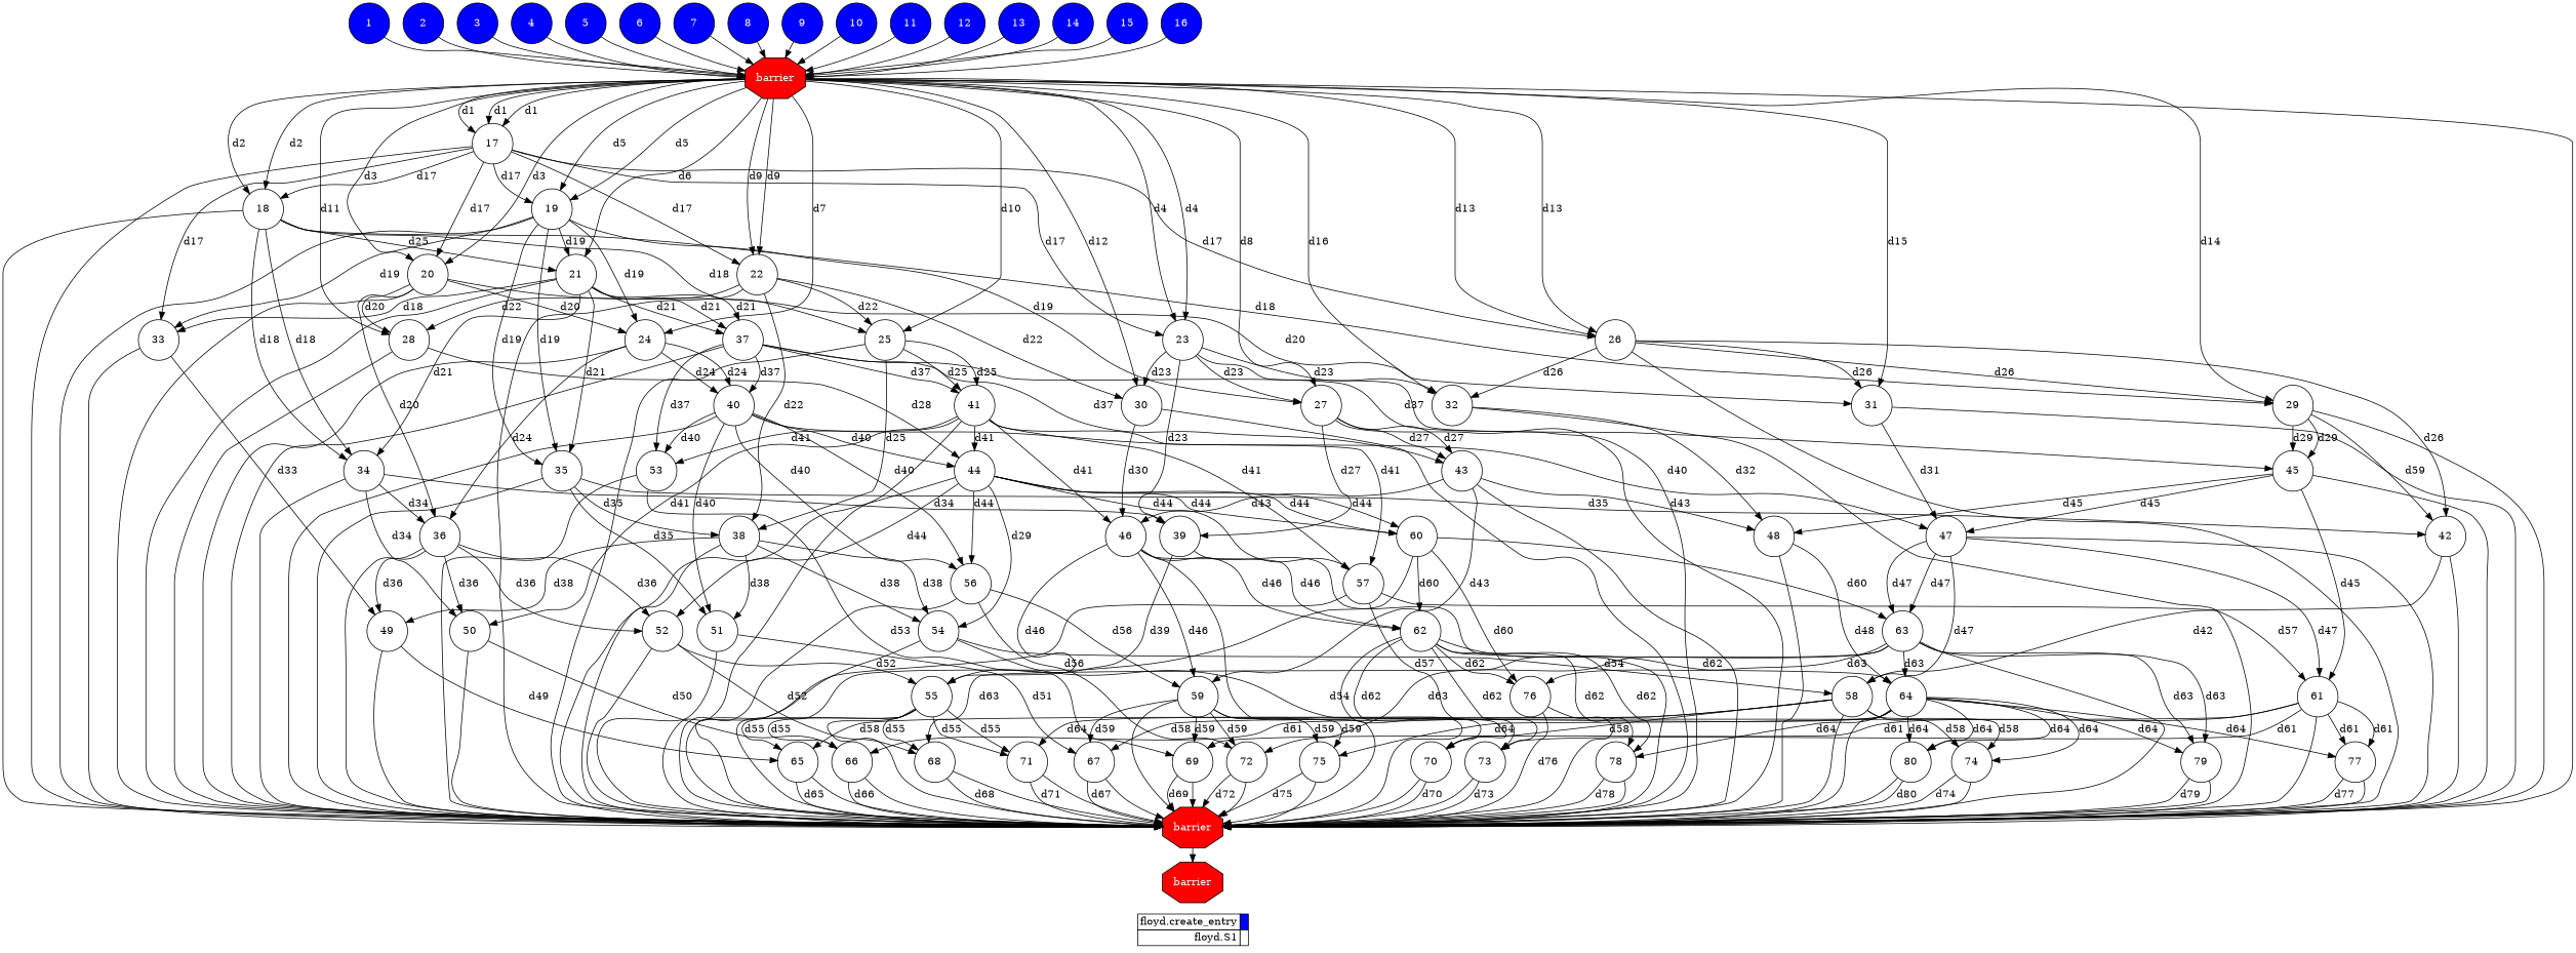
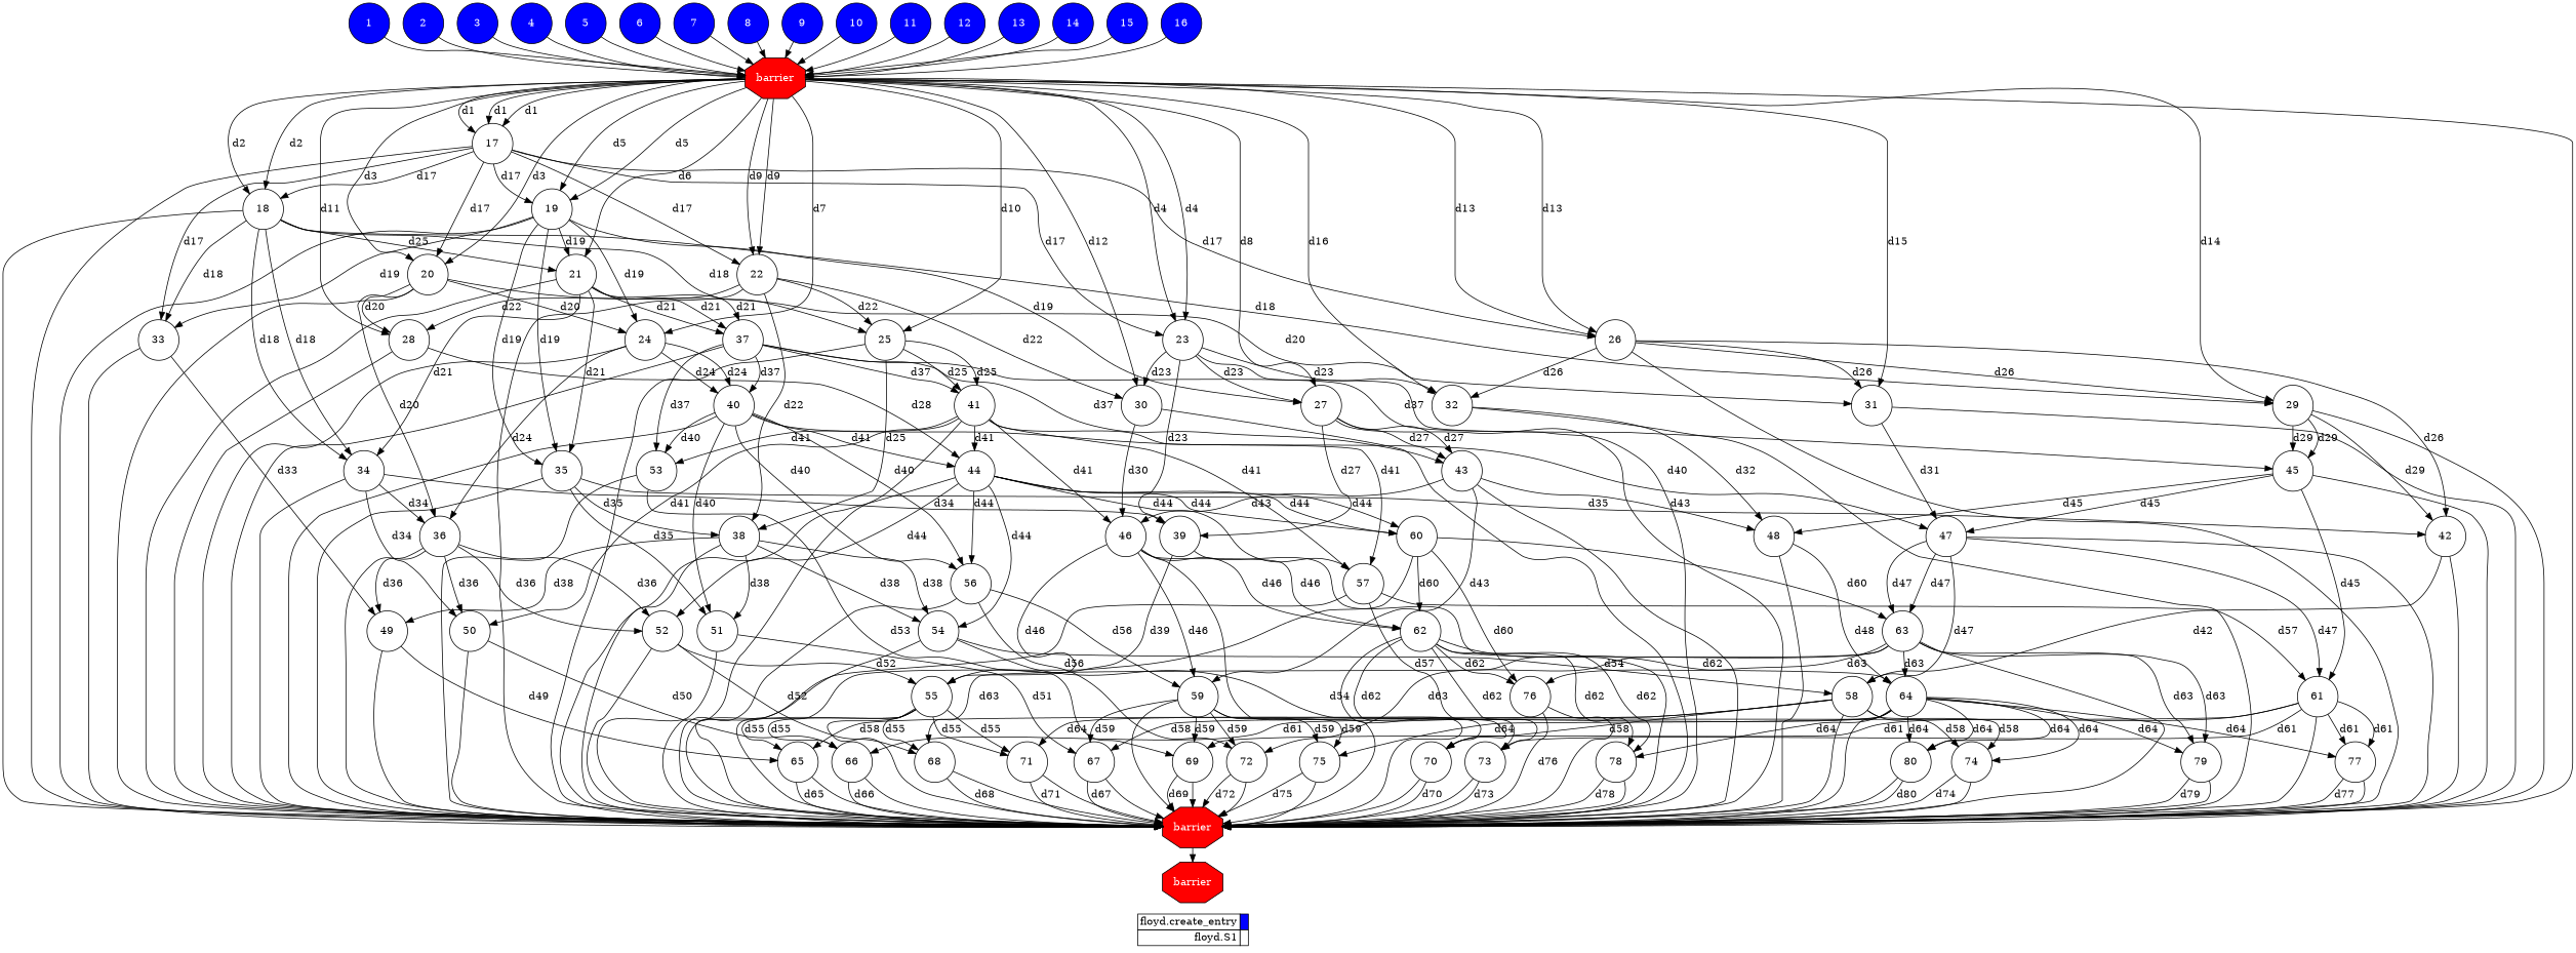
  digraph {
    labeljust=l
    rankdir=TB
    node [fillcolor="#ffffff" fontcolor="#000000" shape=circle style=filled]
    1 [fillcolor="#0000ff" fontcolor="#ffffff" height=0.75]
    n2 [fillcolor="#ff0000" fontcolor="#FFFFFF" height=0.75 label=barrier shape=octagon]
    2 [fillcolor="#0000ff" fontcolor="#ffffff" height=0.75]
    3 [fillcolor="#0000ff" fontcolor="#ffffff" height=0.75]
    4 [fillcolor="#0000ff" fontcolor="#ffffff" height=0.75]
    5 [fillcolor="#0000ff" fontcolor="#ffffff" height=0.75]
    6 [fillcolor="#0000ff" fontcolor="#ffffff" height=0.75]
    7 [fillcolor="#0000ff" fontcolor="#ffffff" height=0.75]
    8 [fillcolor="#0000ff" fontcolor="#ffffff" height=0.75]
    9 [fillcolor="#0000ff" fontcolor="#ffffff" height=0.75]
    10 [fillcolor="#0000ff" fontcolor="#ffffff" height=0.75]
    11 [fillcolor="#0000ff" fontcolor="#ffffff" height=0.75]
    12 [fillcolor="#0000ff" fontcolor="#ffffff" height=0.75]
    13 [fillcolor="#0000ff" fontcolor="#ffffff" height=0.75]
    14 [fillcolor="#0000ff" fontcolor="#ffffff" height=0.75]
    15 [fillcolor="#0000ff" fontcolor="#ffffff" height=0.75]
    16 [fillcolor="#0000ff" fontcolor="#ffffff" height=0.75]
    17 [height=0.75]
    18 [height=0.75]
    19 [height=0.75]
    20 [height=0.75]
    21 [height=0.75]
    22 [height=0.75]
    23 [height=0.75]
    24 [height=0.75]
    25 [height=0.75]
    26 [height=0.75]
    27 [height=0.75]
    28 [height=0.75]
    29 [height=0.75]
    30 [height=0.75]
    31 [height=0.75]
    32 [height=0.75]
    n34 [fillcolor="#ff0000" fontcolor="#FFFFFF" height=0.75 label=barrier shape=octagon]
    33 [height=0.75]
    34 [height=0.75]
    35 [height=0.75]
    36 [height=0.75]
    37 [height=0.75]
    38 [height=0.75]
    39 [height=0.75]
    40 [height=0.75]
    41 [height=0.75]
    42 [height=0.75]
    43 [height=0.75]
    44 [height=0.75]
    45 [height=0.75]
    46 [height=0.75]
    47 [height=0.75]
    48 [height=0.75]
    49 [height=0.75]
    50 [height=0.75]
    51 [height=0.75]
    52 [height=0.75]
    53 [height=0.75]
    54 [height=0.75]
    55 [height=0.75]
    56 [height=0.75]
    57 [height=0.75]
    58 [height=0.75]
    59 [height=0.75]
    60 [height=0.75]
    61 [height=0.75]
    62 [height=0.75]
    63 [height=0.75]
    64 [height=0.75]
    65 [height=0.75]
    66 [height=0.75]
    67 [height=0.75]
    68 [height=0.75]
    69 [height=0.75]
    70 [height=0.75]
    71 [height=0.75]
    72 [height=0.75]
    73 [height=0.75]
    74 [height=0.75]
    75 [height=0.75]
    76 [height=0.75]
    77 [height=0.75]
    78 [height=0.75]
    79 [height=0.75]
    80 [height=0.75]
    n83 [fillcolor="#ff0000" fontcolor="#FFFFFF" height=0.75 label=barrier shape=octagon]
    n84 [height=0.75 label=<       <table border="0" cellpadding="2" cellspacing="0" cellborder="1"> <tr> <td align="right">floyd.create_entry</td> <td bgcolor="#0000ff">&nbsp;</td> </tr> <tr> <td align="right">floyd.S1</td> <td bgcolor="#ffffff">&nbsp;</td> </tr>       </table>     > shape=plaintext fillcolor="" fontcolor="" style=""]
    subgraph sub_1 {
      ranksep=0.20
      1
      n2
      2
      3
      4
      5
      6
      7
      8
      9
      10
      11
      12
      13
      14
      15
      16
      17
      18
      19
      20
      21
      22
      23
      24
      25
      26
      27
      28
      29
      30
      31
      32
      n34
      33
      34
      35
      36
      37
      38
      39
      40
      41
      42
      43
      44
      45
      46
      47
      48
      49
      50
      51
      52
      53
      54
      55
      56
      57
      58
      59
      60
      61
      62
      63
      64
      65
      66
      67
      68
      69
      70
      71
      72
      73
      74
      75
      76
      77
      78
      79
      80
      n83
    }
    subgraph sub_2 {
      label=Legend
      rank=sink
      ranksep=0.20
      n84
    }
    1 -> n2
    n2 -> 17 [label=d1]
    n2 -> 17 [label=d1]
    n2 -> 17 [label=d1]
    n2 -> 18 [label=d2]
    n2 -> 18 [label=d2]
    n2 -> 19 [label=d5]
    n2 -> 19 [label=d5]
    n2 -> 20 [label=d3]
    n2 -> 20 [label=d3]
    n2 -> 21 [label=d6]
    n2 -> 22 [label=d9]
    n2 -> 22 [label=d9]
    n2 -> 23 [label=d4]
    n2 -> 23 [label=d4]
    n2 -> 24 [label=d7]
    n2 -> 25 [label=d10]
    n2 -> 26 [label=d13]
    n2 -> 26 [label=d13]
    n2 -> 27 [label=d8]
    n2 -> 28 [label=d11]
    n2 -> 29 [label=d14]
    n2 -> 30 [label=d12]
    n2 -> 31 [label=d15]
    n2 -> 32 [label=d16]
    n2 -> n34
    2 -> n2
    3 -> n2
    4 -> n2
    5 -> n2
    6 -> n2
    7 -> n2
    8 -> n2
    9 -> n2
    10 -> n2
    11 -> n2
    12 -> n2
    13 -> n2
    14 -> n2
    15 -> n2
    16 -> n2
    17 -> 18 [label=d17]
    17 -> 19 [label=d17]
    17 -> 20 [label=d17]
    17 -> 22 [label=d17]
    17 -> 23 [label=d17]
    17 -> 26 [label=d17]
    17 -> n34
    17 -> 33 [label=d17]
    18 -> 21 [label=d25]
    18 -> 25 [label=d18]
    18 -> 29 [label=d18]
    18 -> n34
-   21 -> 33 [label=d18]
+   18 -> 33 [label=d18]
    18 -> 34 [label=d18]
    18 -> 34 [label=d18]
    19 -> 21 [label=d19]
    19 -> 24 [label=d19]
    19 -> 27 [label=d19]
    19 -> n34
    19 -> 33 [label=d19]
    19 -> 35 [label=d19]
    19 -> 35 [label=d19]
    20 -> 24 [label=d20]
    20 -> 28 [label=d20]
    20 -> 31 [label=d20]
    20 -> n34
    20 -> 36 [label=d20]
    21 -> n34
    21 -> 34 [label=d21]
    21 -> 35 [label=d21]
    21 -> 37 [label=d21]
    21 -> 37 [label=d21]
    21 -> 37 [label=d21]
    22 -> 25 [label=d22]
    22 -> 28 [label=d22]
    22 -> 30 [label=d22]
    22 -> n34
    22 -> 38 [label=d22]
    23 -> 27 [label=d23]
    23 -> 30 [label=d23]
    23 -> 32 [label=d23]
    23 -> n34
    23 -> 39 [label=d23]
    24 -> n34
    24 -> 36 [label=d24]
    24 -> 40 [label=d24]
    24 -> 40 [label=d24]
    25 -> n34
    25 -> 38 [label=d25]
    25 -> 41 [label=d25]
    25 -> 41 [label=d25]
    26 -> 29 [label=d26]
    26 -> 31 [label=d26]
    26 -> 32 [label=d26]
    26 -> n34
    26 -> 42 [label=d26]
    27 -> n34
    27 -> 39 [label=d27]
    27 -> 43 [label=d27]
    27 -> 43 [label=d27]
    28 -> n34
    28 -> 44 [label=d28]
    29 -> n34
-   29 -> 42 [label=d59]
+   29 -> 42 [label=d29]
    29 -> 45 [label=d29]
    29 -> 45 [label=d29]
    30 -> n34
    30 -> 46 [label=d30]
    31 -> n34
    31 -> 47 [label=d31]
    32 -> n34
    32 -> 48 [label=d32]
    n34 -> n83
    33 -> n34
    33 -> 49 [label=d33]
    34 -> n34
    34 -> 36 [label=d34]
    34 -> 39 [label=d34]
    34 -> 50 [label=d34]
    35 -> n34
    35 -> 38 [label=d35]
    35 -> 42 [label=d35]
    35 -> 51 [label=d35]
    36 -> n34
    36 -> 49 [label=d36]
    36 -> 50 [label=d36]
    36 -> 52 [label=d36]
    36 -> 52 [label=d36]
    37 -> n34
    37 -> 40 [label=d37]
    37 -> 41 [label=d37]
    37 -> 43 [label=d37]
    37 -> 45 [label=d37]
    37 -> 53 [label=d37]
    38 -> n34
    38 -> 49 [label=d38]
    38 -> 51 [label=d38]
    38 -> 54 [label=d38]
    38 -> 54 [label=d38]
    39 -> n34
    39 -> 55 [label=d39]
    40 -> n34
-   40 -> 44 [label=d40]
+   40 -> 44 [label=d41]
    40 -> 47 [label=d40]
    40 -> 51 [label=d40]
    40 -> 53 [label=d40]
    40 -> 56 [label=d40]
    40 -> 56 [label=d40]
    41 -> n34
    41 -> 44 [label=d41]
    41 -> 46 [label=d41]
    41 -> 50 [label=d41]
    41 -> 53 [label=d41]
    41 -> 57 [label=d41]
    41 -> 57 [label=d41]
    42 -> n34
    42 -> 58 [label=d42]
    43 -> n34
    43 -> 46 [label=d43]
    43 -> 48 [label=d43]
    43 -> 59 [label=d43]
    44 -> n34
    44 -> 52 [label=d44]
-   44 -> 54 [label=d29]
+   44 -> 54 [label=d44]
    44 -> 56 [label=d44]
    44 -> 57 [label=d44]
    44 -> 60 [label=d44]
    44 -> 60 [label=d44]
    44 -> 60 [label=d44]
    45 -> n34
    45 -> 47 [label=d45]
    45 -> 48 [label=d45]
    45 -> 61 [label=d45]
    46 -> n34
    46 -> 55 [label=d46]
    46 -> 59 [label=d46]
    46 -> 62 [label=d46]
    46 -> 62 [label=d46]
    47 -> n34
    47 -> 58 [label=d47]
    47 -> 61 [label=d47]
    47 -> 63 [label=d47]
    47 -> 63 [label=d47]
    48 -> n34
    48 -> 64 [label=d48]
    49 -> n34
    49 -> 65 [label=d49]
    50 -> n34
    50 -> 66 [label=d50]
    51 -> n34
    51 -> 67 [label=d51]
    52 -> n34
    52 -> 55 [label=d52]
    52 -> 68 [label=d52]
    53 -> n34
    53 -> 69 [label=d53]
    54 -> n34
    54 -> 58 [label=d54]
    54 -> 70 [label=d54]
    55 -> n34
    55 -> 65 [label=d55]
    55 -> 66 [label=d55]
    55 -> 68 [label=d55]
    55 -> 71 [label=d55]
    55 -> 71 [label=d55]
    56 -> n34
    56 -> 59 [label=d56]
    56 -> 72 [label=d56]
    57 -> n34
    57 -> 61 [label=d57]
    57 -> 73 [label=d57]
    58 -> n34
    58 -> 65 [label=d58]
    58 -> 67 [label=d58]
    58 -> 70 [label=d58]
    58 -> 74 [label=d58]
    58 -> 74 [label=d58]
    59 -> n34
    59 -> 67 [label=d59]
    59 -> 69 [label=d59]
    59 -> 72 [label=d59]
    59 -> 75 [label=d59]
    59 -> 75 [label=d59]
    60 -> n34
    60 -> 62 [label=d60]
    60 -> 63 [label=d60]
    60 -> 76 [label=d60]
    61 -> n34
    61 -> 66 [label=d61]
    61 -> 69 [label=d61]
    61 -> 73 [label=d61]
    61 -> 77 [label=d61]
    61 -> 77 [label=d61]
    62 -> n34
    62 -> 64 [label=d62]
    62 -> 70 [label=d62]
    62 -> 73 [label=d62]
    62 -> 76 [label=d62]
    62 -> 78 [label=d62]
    62 -> 78 [label=d62]
    63 -> n34
    63 -> 64 [label=d63]
    63 -> 68 [label=d63]
    63 -> 72 [label=d63]
    63 -> 76 [label=d63]
    63 -> 79 [label=d63]
    63 -> 79 [label=d63]
    64 -> n34
    64 -> 71 [label=d64]
    64 -> 74 [label=d64]
    64 -> 75 [label=d64]
    64 -> 77 [label=d64]
    64 -> 78 [label=d64]
    64 -> 79 [label=d64]
    64 -> 80 [label=d64]
    64 -> 80 [label=d64]
    64 -> 80 [label=d64]
    65 -> n34
    65 -> n34 [label=d65]
    66 -> n34
    66 -> n34 [label=d66]
    67 -> n34
    67 -> n34 [label=d67]
    68 -> n34
    68 -> n34 [label=d68]
    69 -> n34
    69 -> n34 [label=d69]
    70 -> n34
    70 -> n34 [label=d70]
    71 -> n34
    71 -> n34 [label=d71]
    72 -> n34
    72 -> n34 [label=d72]
    73 -> n34
    73 -> n34 [label=d73]
    74 -> n34
    74 -> n34 [label=d74]
    75 -> n34
    75 -> n34 [label=d75]
    76 -> n34
    76 -> n34 [label=d76]
    77 -> n34
    77 -> n34 [label=d77]
    78 -> n34
    78 -> n34 [label=d78]
    79 -> n34
    79 -> n34 [label=d79]
    80 -> n34
    80 -> n34 [label=d80]
  }
